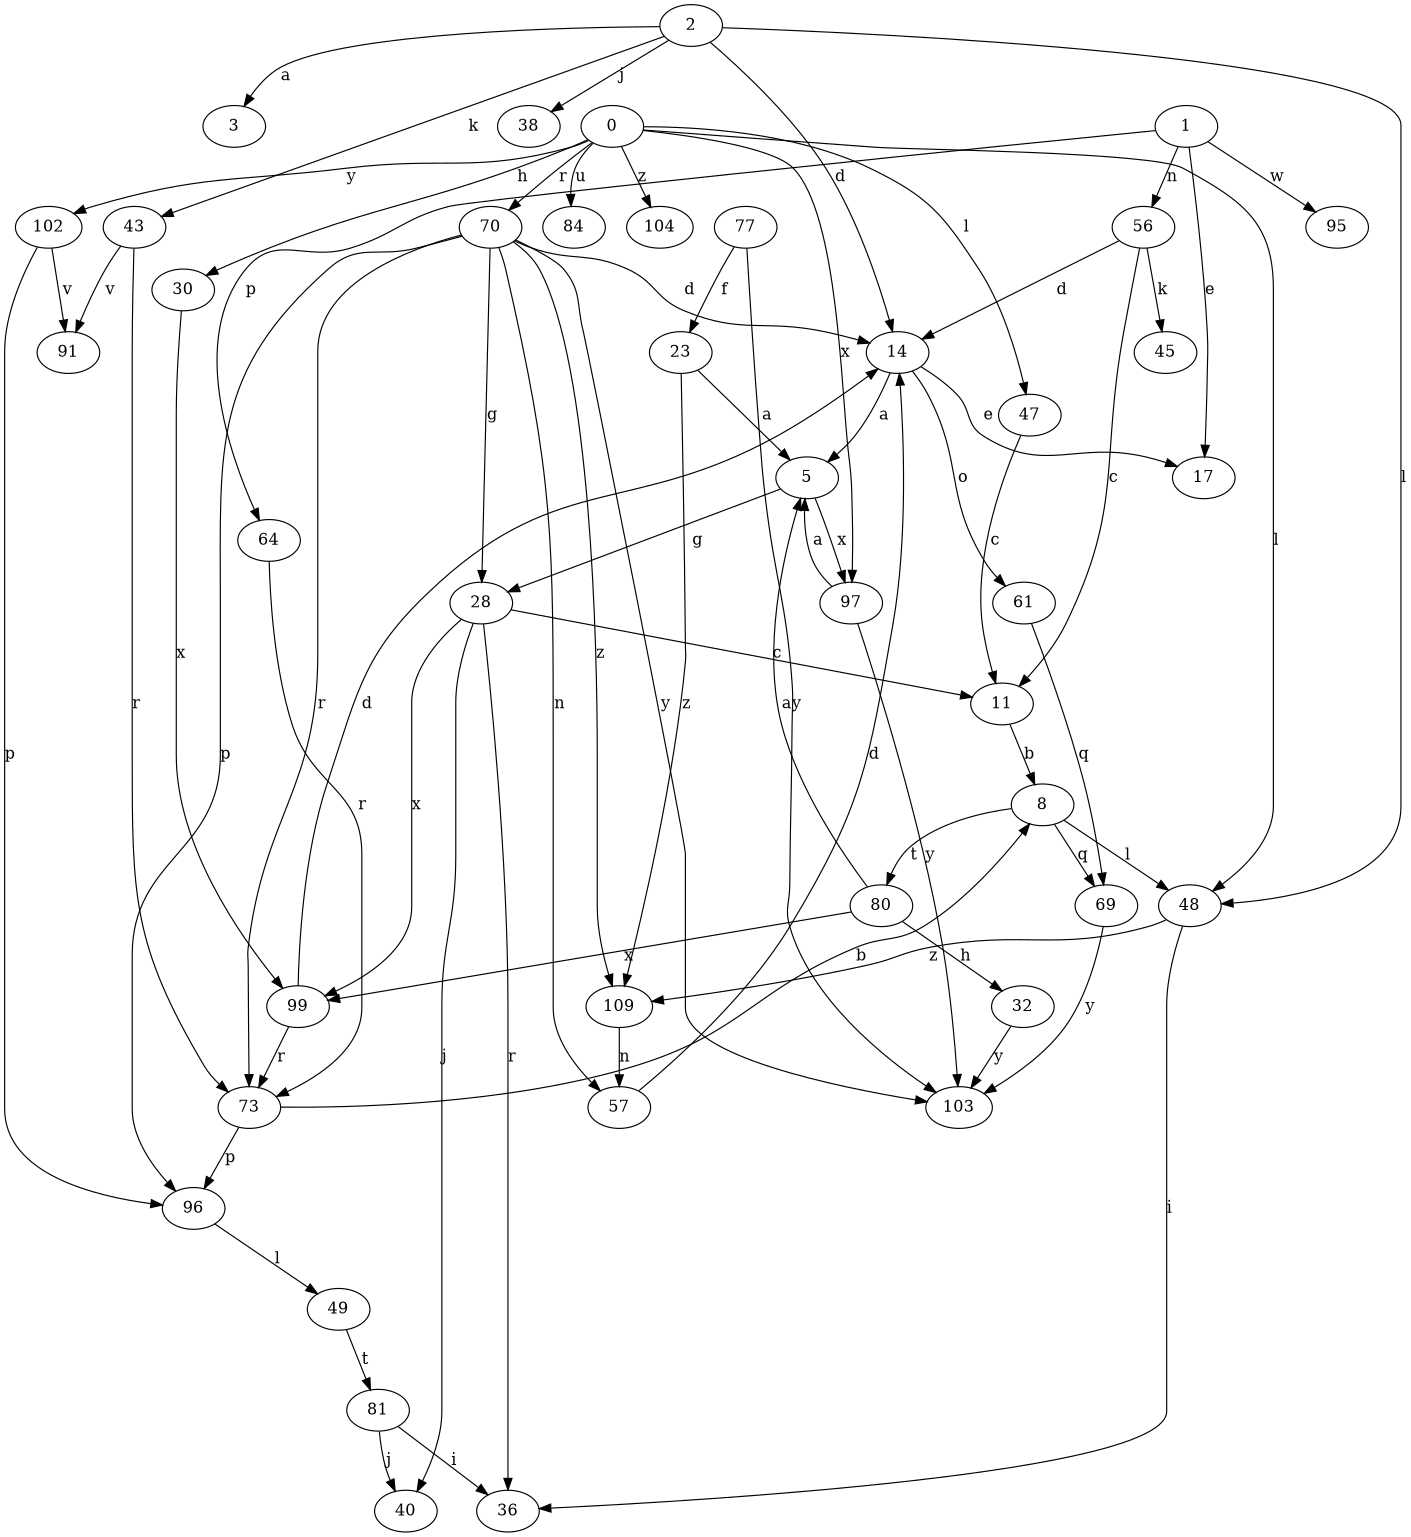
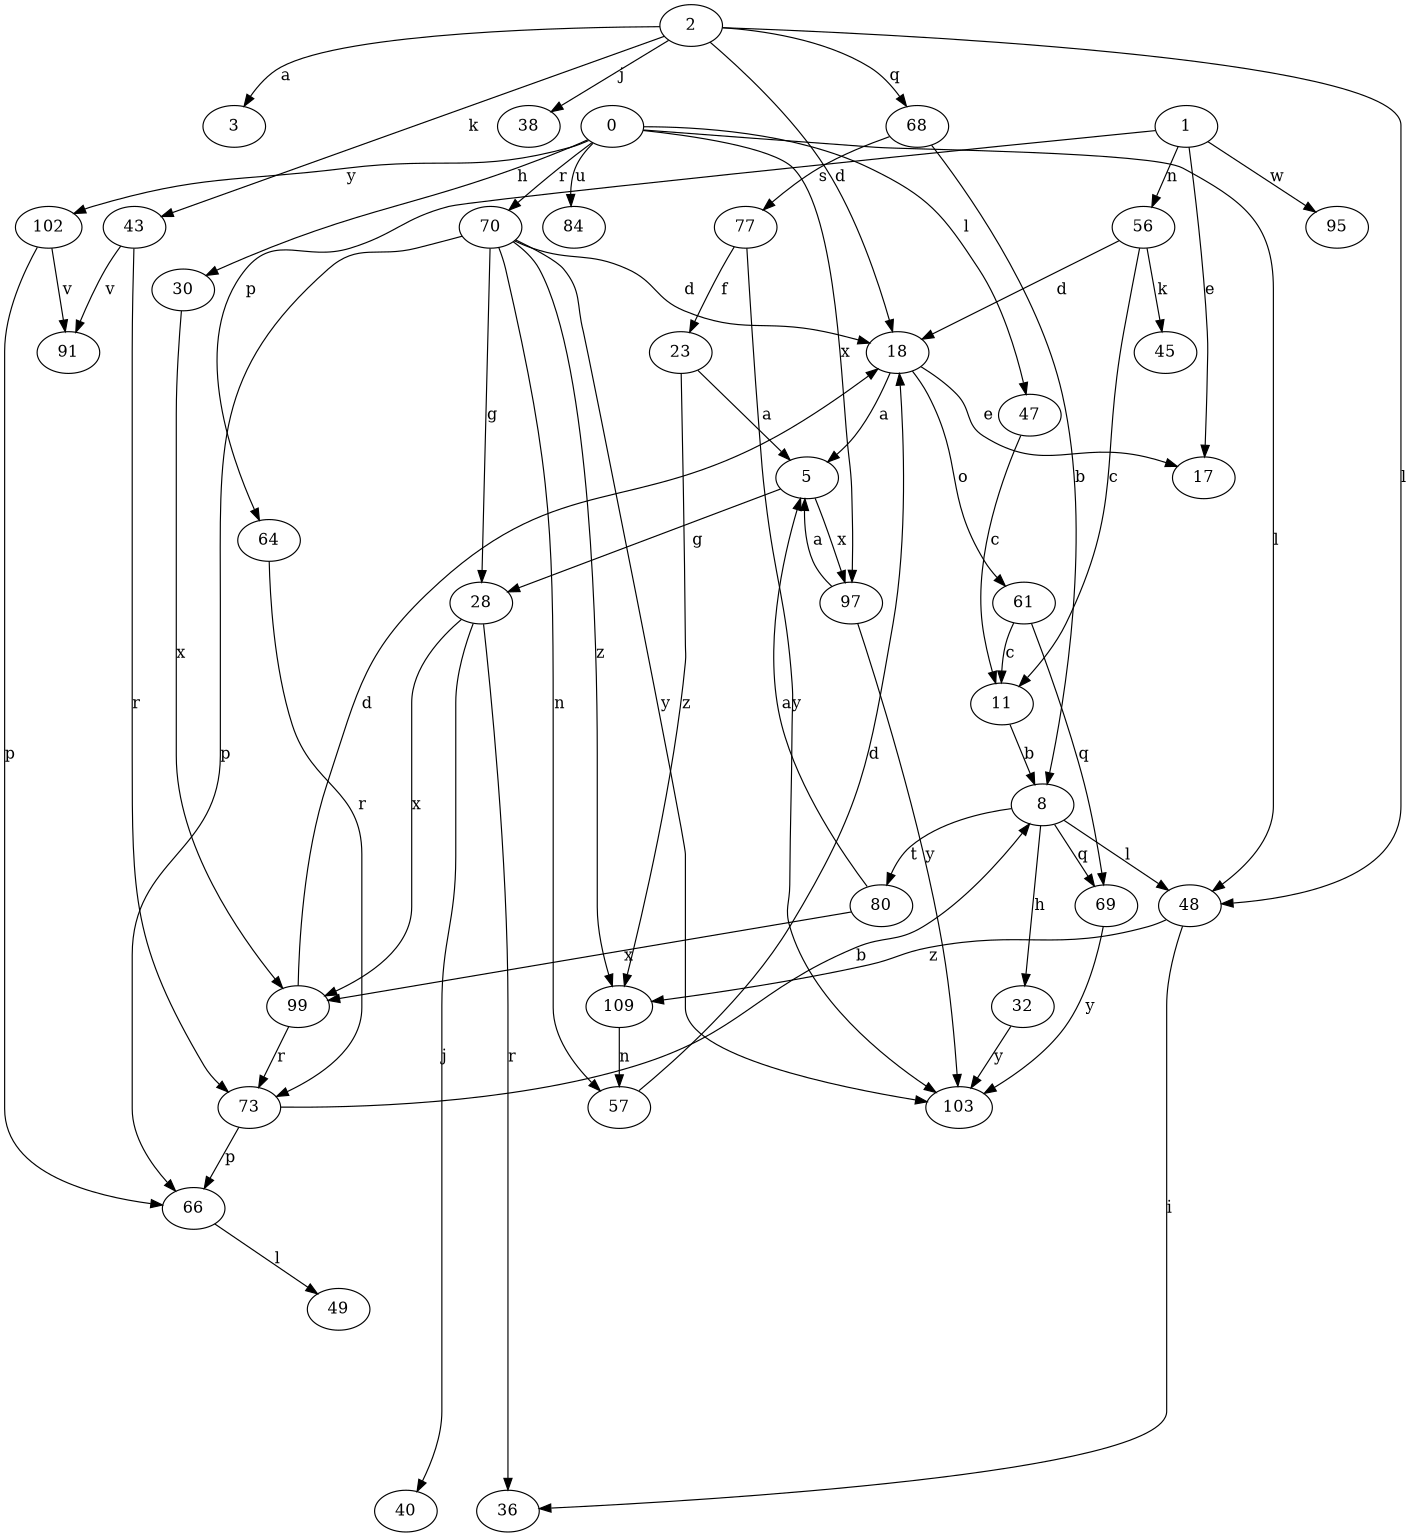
  strict digraph {
    2
    3
-   14
+   14 [label=18]
    38
    n5 [label=43]
    48
+   68
    5
    17
    61
    73
    91
    109
    36
    8
    77
    28
    97
    11
    40
    99
    103
    32
    69
    80
    23
    57
    0
    30
    47
    70
    84
    102
-   104
-   66 [label=96]
+   66
    49
-   81
    56
    45
    64
    1
    95
    2 -> 3 [label=a]
    2 -> 14 [label=d]
    2 -> 38 [label=j]
    2 -> n5 [label=k]
    2 -> 48 [label=l]
+   2 -> 68 [label=q]
    14 -> 5 [label=a]
    14 -> 17 [label=e]
    14 -> 61 [label=o]
    n5 -> 73 [label=r]
    n5 -> 91 [label=v]
    48 -> 109 [label=z]
    48 -> 36 [label=i]
+   68 -> 8 [label=b]
+   68 -> 77 [label=s]
    5 -> 28 [label=g]
    5 -> 97 [label=x]
    61 -> 69 [label=q]
    73 -> 8 [label=b]
    73 -> 66 [label=p]
    109 -> 57 [label=n]
    8 -> 48 [label=l]
-   80 -> 32 [label=h]
+   8 -> 32 [label=h]
    8 -> 69 [label=q]
    8 -> 80 [label=t]
    77 -> 103 [label=y]
    77 -> 23 [label=f]
    28 -> 36 [label=r]
-   28 -> 11 [label=c]
+   61 -> 11 [label=c]
    28 -> 40 [label=j]
    28 -> 99 [label=x]
    97 -> 5 [label=a]
    97 -> 103 [label=y]
    11 -> 8 [label=b]
    99 -> 14 [label=d]
    99 -> 73 [label=r]
    32 -> 103 [label=y]
    69 -> 103 [label=y]
    80 -> 5 [label=a]
    80 -> 99 [label=x]
    23 -> 5 [label=a]
    23 -> 109 [label=z]
    57 -> 14 [label=d]
    0 -> 48 [label=l]
    0 -> 97 [label=x]
    0 -> 30 [label=h]
    0 -> 47 [label=l]
    0 -> 70 [label=r]
    0 -> 84 [label=u]
    0 -> 102 [label=y]
-   0 -> 104 [label=z]
    30 -> 99 [label=x]
    47 -> 11 [label=c]
    70 -> 14 [label=d]
-   70 -> 73 [label=r]
    70 -> 109 [label=z]
    70 -> 28 [label=g]
    70 -> 103 [label=y]
    70 -> 57 [label=n]
    70 -> 66 [label=p]
    102 -> 91 [label=v]
    102 -> 66 [label=p]
    66 -> 49 [label=l]
-   49 -> 81 [label=t]
-   81 -> 36 [label=i]
-   81 -> 40 [label=j]
    56 -> 14 [label=d]
    56 -> 11 [label=c]
    56 -> 45 [label=k]
    64 -> 73 [label=r]
    1 -> 17 [label=e]
    1 -> 56 [label=n]
    1 -> 64 [label=p]
    1 -> 95 [label=w]
  }
